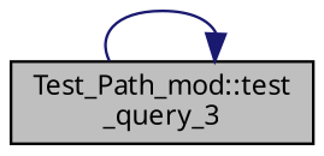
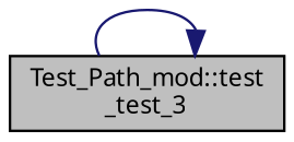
  digraph {
    rankdir=LR
    fontname="Noto Sans"
-   n1 [color=black fillcolor=grey75 fontcolor=black fontname="Noto Sans" fontsize=10 height=0.2 label="Test_Path_mod::test\l_query_3" shape=record style=filled width=0.4]
+   n1 [color=black fillcolor=grey75 fontcolor=black fontname="Noto Sans" fontsize=10 height=0.2 label="Test_Path_mod::test\l_test_3" shape=record style=filled width=0.4]
    n1 -> n1 [color=midnightblue fontname="Noto Sans" fontsize=10 labelfontname=Helvetica labelfontsize=10 style=solid]
  }
